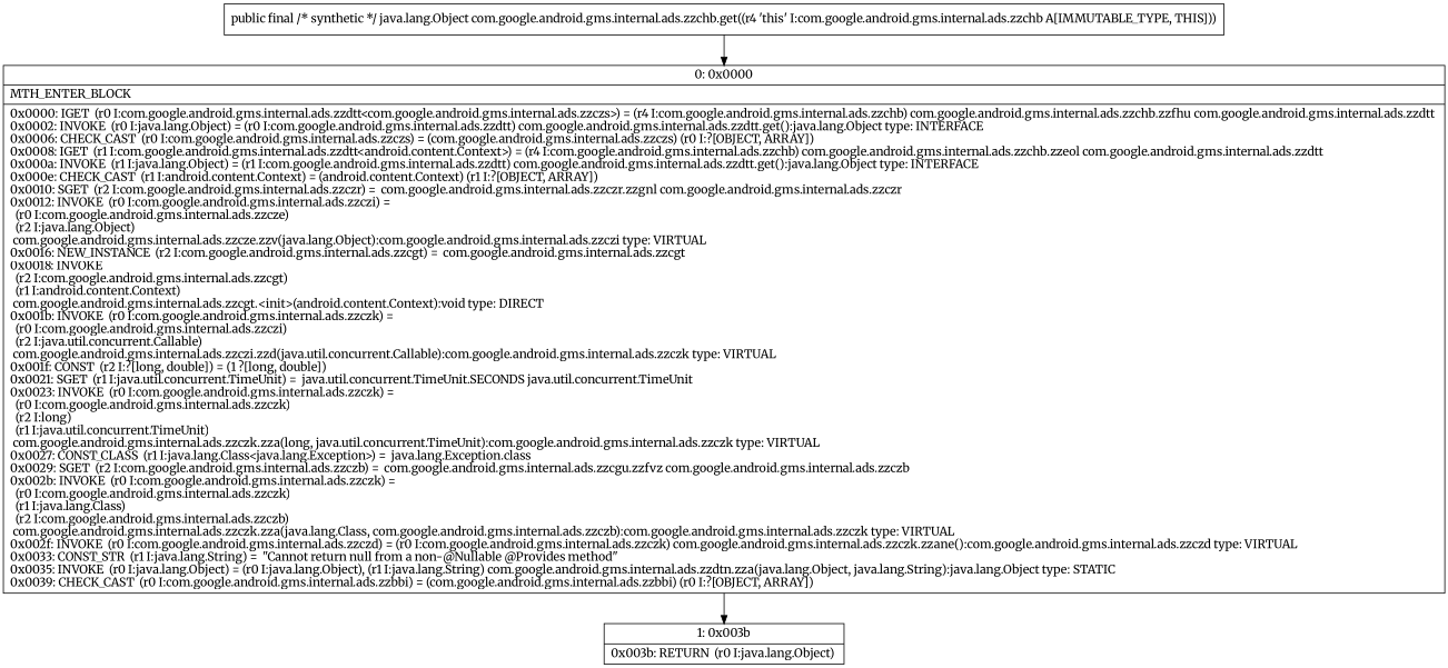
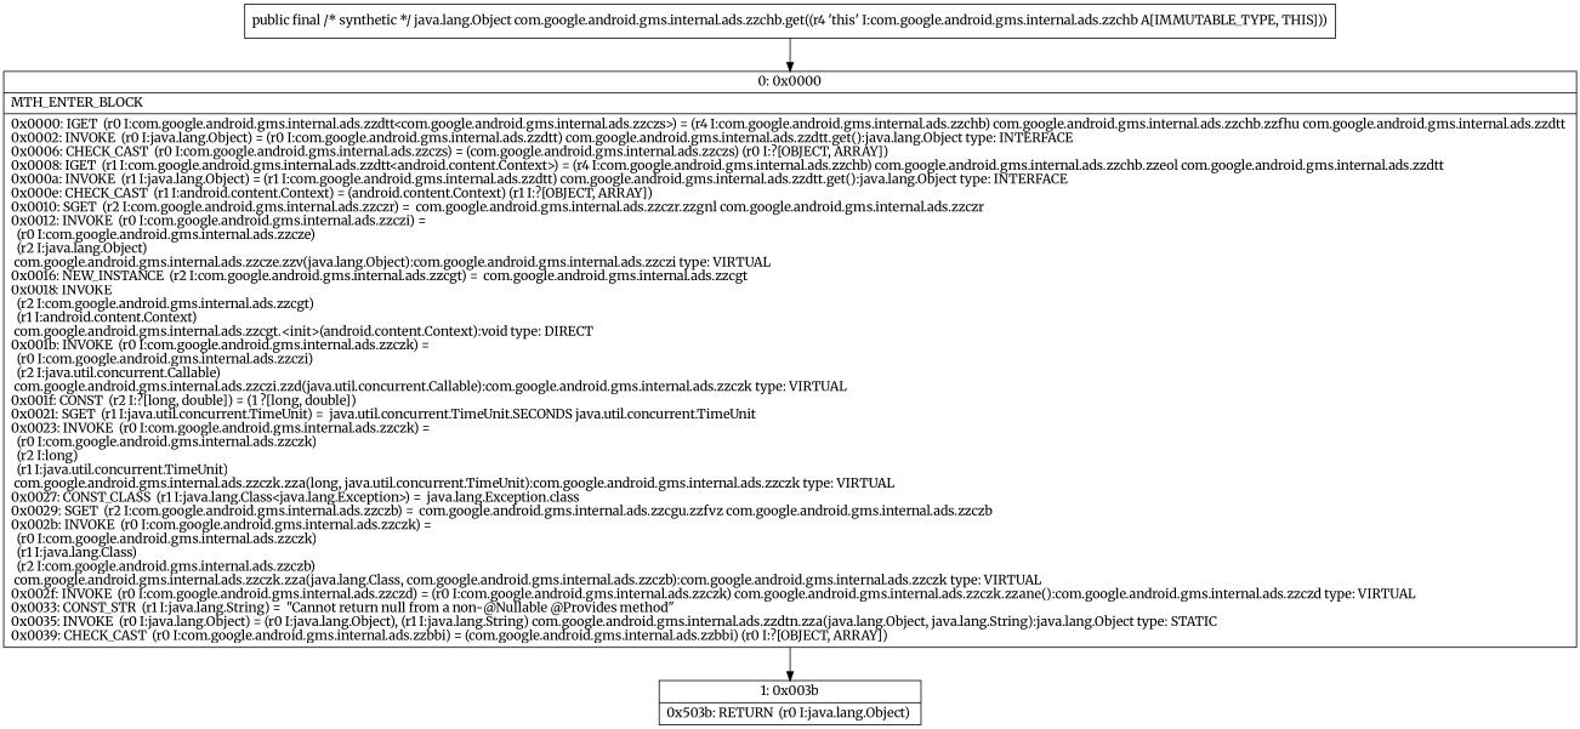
  digraph {
    fontname=Merriweather
    node [shape=record fontname=Merriweather]
    edge [fontname=Merriweather]
    n1 [label="{0\:\ 0x0000|MTH_ENTER_BLOCK\l|0x0000: IGET  (r0 I:com.google.android.gms.internal.ads.zzdtt\<com.google.android.gms.internal.ads.zzczs\>) = (r4 I:com.google.android.gms.internal.ads.zzchb) com.google.android.gms.internal.ads.zzchb.zzfhu com.google.android.gms.internal.ads.zzdtt \l0x0002: INVOKE  (r0 I:java.lang.Object) = (r0 I:com.google.android.gms.internal.ads.zzdtt) com.google.android.gms.internal.ads.zzdtt.get():java.lang.Object type: INTERFACE \l0x0006: CHECK_CAST  (r0 I:com.google.android.gms.internal.ads.zzczs) = (com.google.android.gms.internal.ads.zzczs) (r0 I:?[OBJECT, ARRAY]) \l0x0008: IGET  (r1 I:com.google.android.gms.internal.ads.zzdtt\<android.content.Context\>) = (r4 I:com.google.android.gms.internal.ads.zzchb) com.google.android.gms.internal.ads.zzchb.zzeol com.google.android.gms.internal.ads.zzdtt \l0x000a: INVOKE  (r1 I:java.lang.Object) = (r1 I:com.google.android.gms.internal.ads.zzdtt) com.google.android.gms.internal.ads.zzdtt.get():java.lang.Object type: INTERFACE \l0x000e: CHECK_CAST  (r1 I:android.content.Context) = (android.content.Context) (r1 I:?[OBJECT, ARRAY]) \l0x0010: SGET  (r2 I:com.google.android.gms.internal.ads.zzczr) =  com.google.android.gms.internal.ads.zzczr.zzgnl com.google.android.gms.internal.ads.zzczr \l0x0012: INVOKE  (r0 I:com.google.android.gms.internal.ads.zzczi) = \l  (r0 I:com.google.android.gms.internal.ads.zzcze)\l  (r2 I:java.lang.Object)\l com.google.android.gms.internal.ads.zzcze.zzv(java.lang.Object):com.google.android.gms.internal.ads.zzczi type: VIRTUAL \l0x0016: NEW_INSTANCE  (r2 I:com.google.android.gms.internal.ads.zzcgt) =  com.google.android.gms.internal.ads.zzcgt \l0x0018: INVOKE  \l  (r2 I:com.google.android.gms.internal.ads.zzcgt)\l  (r1 I:android.content.Context)\l com.google.android.gms.internal.ads.zzcgt.\<init\>(android.content.Context):void type: DIRECT \l0x001b: INVOKE  (r0 I:com.google.android.gms.internal.ads.zzczk) = \l  (r0 I:com.google.android.gms.internal.ads.zzczi)\l  (r2 I:java.util.concurrent.Callable)\l com.google.android.gms.internal.ads.zzczi.zzd(java.util.concurrent.Callable):com.google.android.gms.internal.ads.zzczk type: VIRTUAL \l0x001f: CONST  (r2 I:?[long, double]) = (1 ?[long, double]) \l0x0021: SGET  (r1 I:java.util.concurrent.TimeUnit) =  java.util.concurrent.TimeUnit.SECONDS java.util.concurrent.TimeUnit \l0x0023: INVOKE  (r0 I:com.google.android.gms.internal.ads.zzczk) = \l  (r0 I:com.google.android.gms.internal.ads.zzczk)\l  (r2 I:long)\l  (r1 I:java.util.concurrent.TimeUnit)\l com.google.android.gms.internal.ads.zzczk.zza(long, java.util.concurrent.TimeUnit):com.google.android.gms.internal.ads.zzczk type: VIRTUAL \l0x0027: CONST_CLASS  (r1 I:java.lang.Class\<java.lang.Exception\>) =  java.lang.Exception.class \l0x0029: SGET  (r2 I:com.google.android.gms.internal.ads.zzczb) =  com.google.android.gms.internal.ads.zzcgu.zzfvz com.google.android.gms.internal.ads.zzczb \l0x002b: INVOKE  (r0 I:com.google.android.gms.internal.ads.zzczk) = \l  (r0 I:com.google.android.gms.internal.ads.zzczk)\l  (r1 I:java.lang.Class)\l  (r2 I:com.google.android.gms.internal.ads.zzczb)\l com.google.android.gms.internal.ads.zzczk.zza(java.lang.Class, com.google.android.gms.internal.ads.zzczb):com.google.android.gms.internal.ads.zzczk type: VIRTUAL \l0x002f: INVOKE  (r0 I:com.google.android.gms.internal.ads.zzczd) = (r0 I:com.google.android.gms.internal.ads.zzczk) com.google.android.gms.internal.ads.zzczk.zzane():com.google.android.gms.internal.ads.zzczd type: VIRTUAL \l0x0033: CONST_STR  (r1 I:java.lang.String) =  \"Cannot return null from a non\-@Nullable @Provides method\" \l0x0035: INVOKE  (r0 I:java.lang.Object) = (r0 I:java.lang.Object), (r1 I:java.lang.String) com.google.android.gms.internal.ads.zzdtn.zza(java.lang.Object, java.lang.String):java.lang.Object type: STATIC \l0x0039: CHECK_CAST  (r0 I:com.google.android.gms.internal.ads.zzbbi) = (com.google.android.gms.internal.ads.zzbbi) (r0 I:?[OBJECT, ARRAY]) \l}"]
-   n2 [label="{1\:\ 0x003b|0x003b: RETURN  (r0 I:java.lang.Object) \l}"]
+   n2 [label="{1\:\ 0x003b|0x503b: RETURN  (r0 I:java.lang.Object) \l}"]
    n3 [label="{public final \/* synthetic *\/ java.lang.Object com.google.android.gms.internal.ads.zzchb.get((r4 'this' I:com.google.android.gms.internal.ads.zzchb A[IMMUTABLE_TYPE, THIS])) }"]
    n1 -> n2
    n3 -> n1
  }
